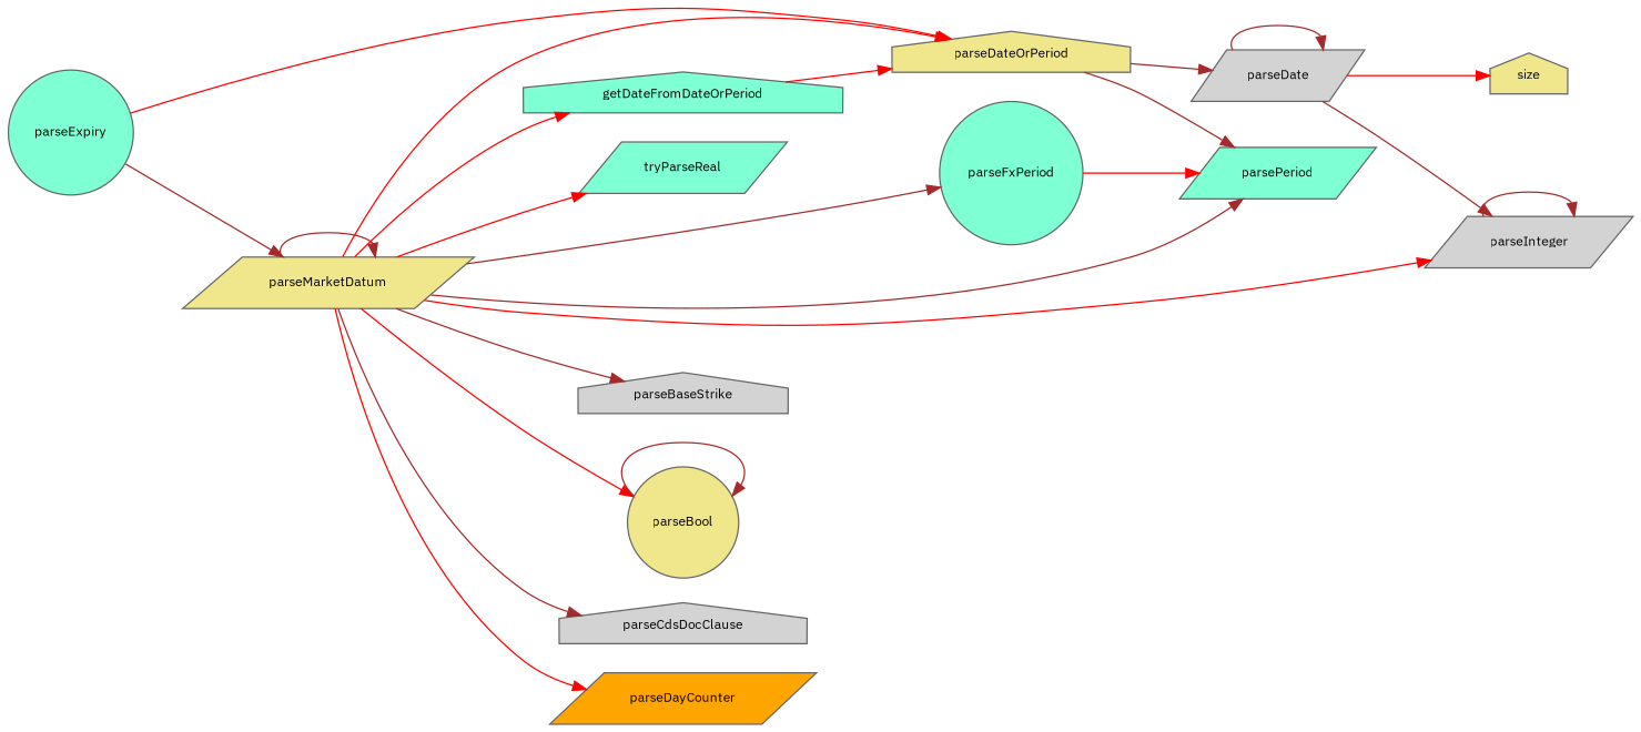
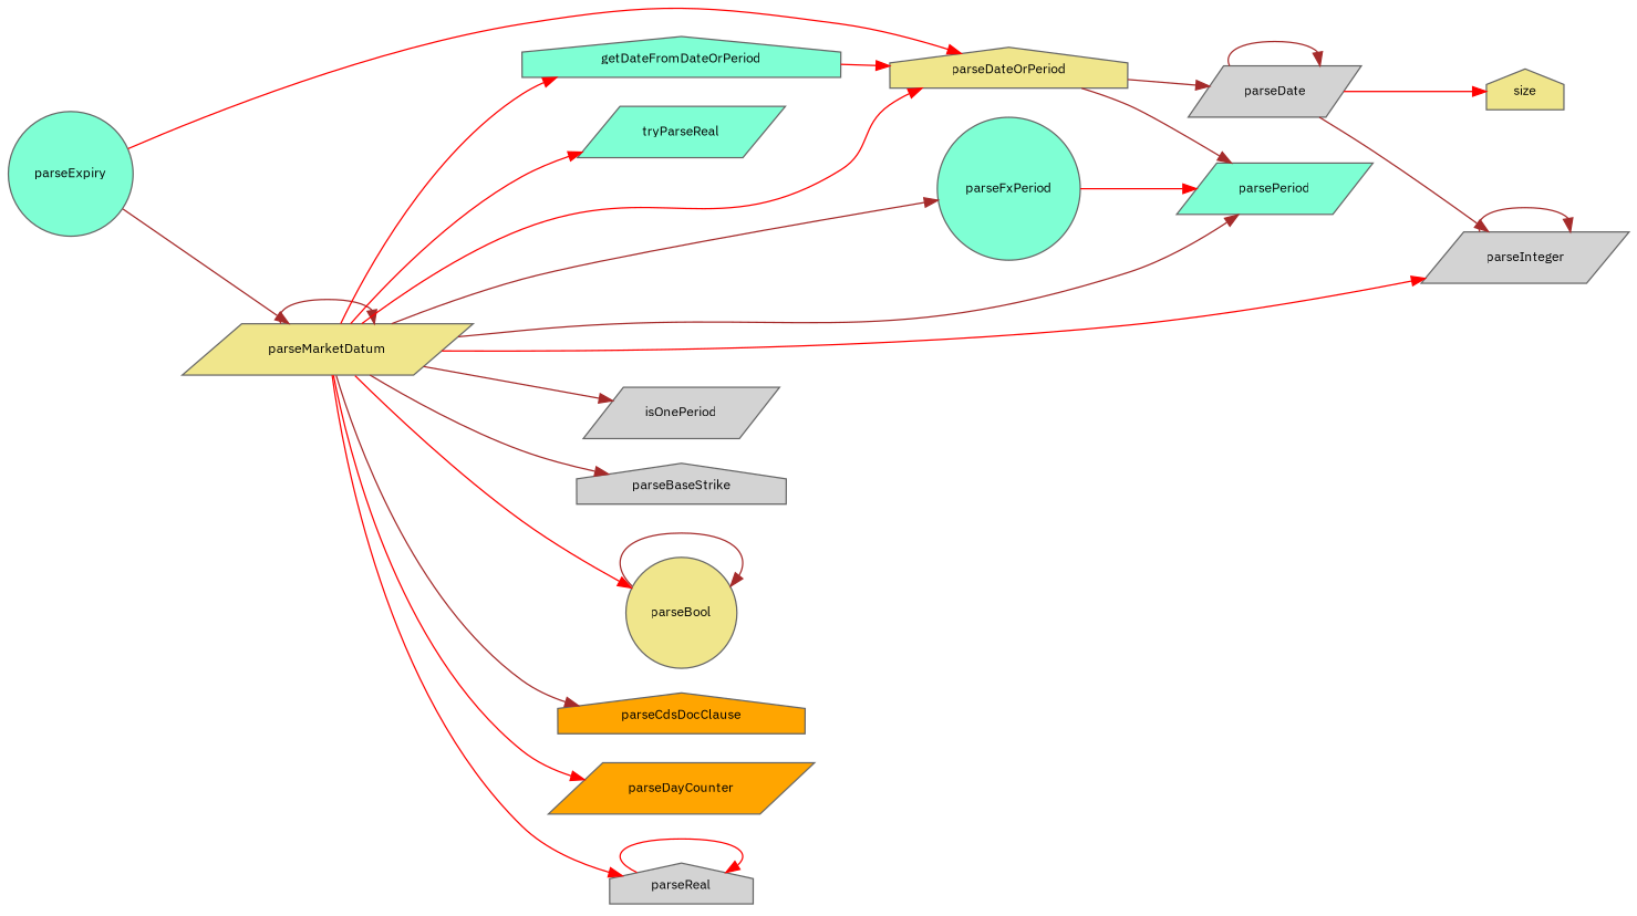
  digraph {
    fontname="IBM Plex Sans"
    rankdir=LR
    node [color=grey40 fillcolor=aquamarine fontname="IBM Plex Sans" fontsize=10 shape=parallelogram style=filled]
    edge [color=brown fontname="IBM Plex Sans" fontsize=10 labelfontname=Helvetica labelfontsize=10 style=solid]
    n1 [color=gray40 fillcolor=khaki fontcolor=black height=0.2 label=parseMarketDatum width=0.4]
    n2 [height=0.2 label=getDateFromDateOrPeriod shape=house width=0.4]
    n3 [fillcolor=khaki height=0.2 label=parseDateOrPeriod shape=house width=0.4]
    n4 [fillcolor=lightgrey height=0.2 label=parseInteger width=0.4]
    n5 [height=0.2 label=parsePeriod width=0.4]
+   n6 [fillcolor=lightgrey height=0.2 label=isOnePeriod width=0.4]
    n7 [fillcolor=lightgrey height=0.2 label=parseBaseStrike shape=house width=0.4]
    n8 [fillcolor=khaki height=0.2 label=parseBool shape=circle width=0.4]
-   n9 [fillcolor=lightgrey height=0.2 label=parseCdsDocClause shape=house width=0.4]
+   n9 [fillcolor=orange height=0.2 label=parseCdsDocClause shape=house width=0.4]
    n10 [fillcolor=orange height=0.2 label=parseDayCounter width=0.4]
    n11 [height=0.2 label=parseFxPeriod shape=circle width=0.4]
+   n12 [fillcolor=lightgrey height=0.2 label=parseReal shape=house width=0.4]
    n13 [height=0.2 label=tryParseReal width=0.4]
    n14 [fillcolor=lightgrey height=0.2 label=parseDate width=0.4]
    n15 [height=0.2 label=parseExpiry shape=circle width=0.4]
    n16 [fillcolor=khaki height=0.2 label=size shape=house width=0.4]
    n1 -> n1
    n1 -> n2 [color=red]
    n1 -> n3 [color=red]
    n1 -> n4 [color=red]
    n1 -> n5
+   n1 -> n6
    n1 -> n7
    n1 -> n8 [color=red]
    n1 -> n9
    n1 -> n10 [color=red]
    n1 -> n11
+   n1 -> n12 [color=red]
    n1 -> n13 [color=red]
    n2 -> n3 [color=red]
    n3 -> n5
    n3 -> n14
    n4 -> n4
    n8 -> n8
    n11 -> n5 [color=red]
+   n12 -> n12 [color=red]
    n14 -> n4
    n14 -> n14
    n14 -> n16 [color=red]
    n15 -> n1
    n15 -> n3 [color=red]
  }
